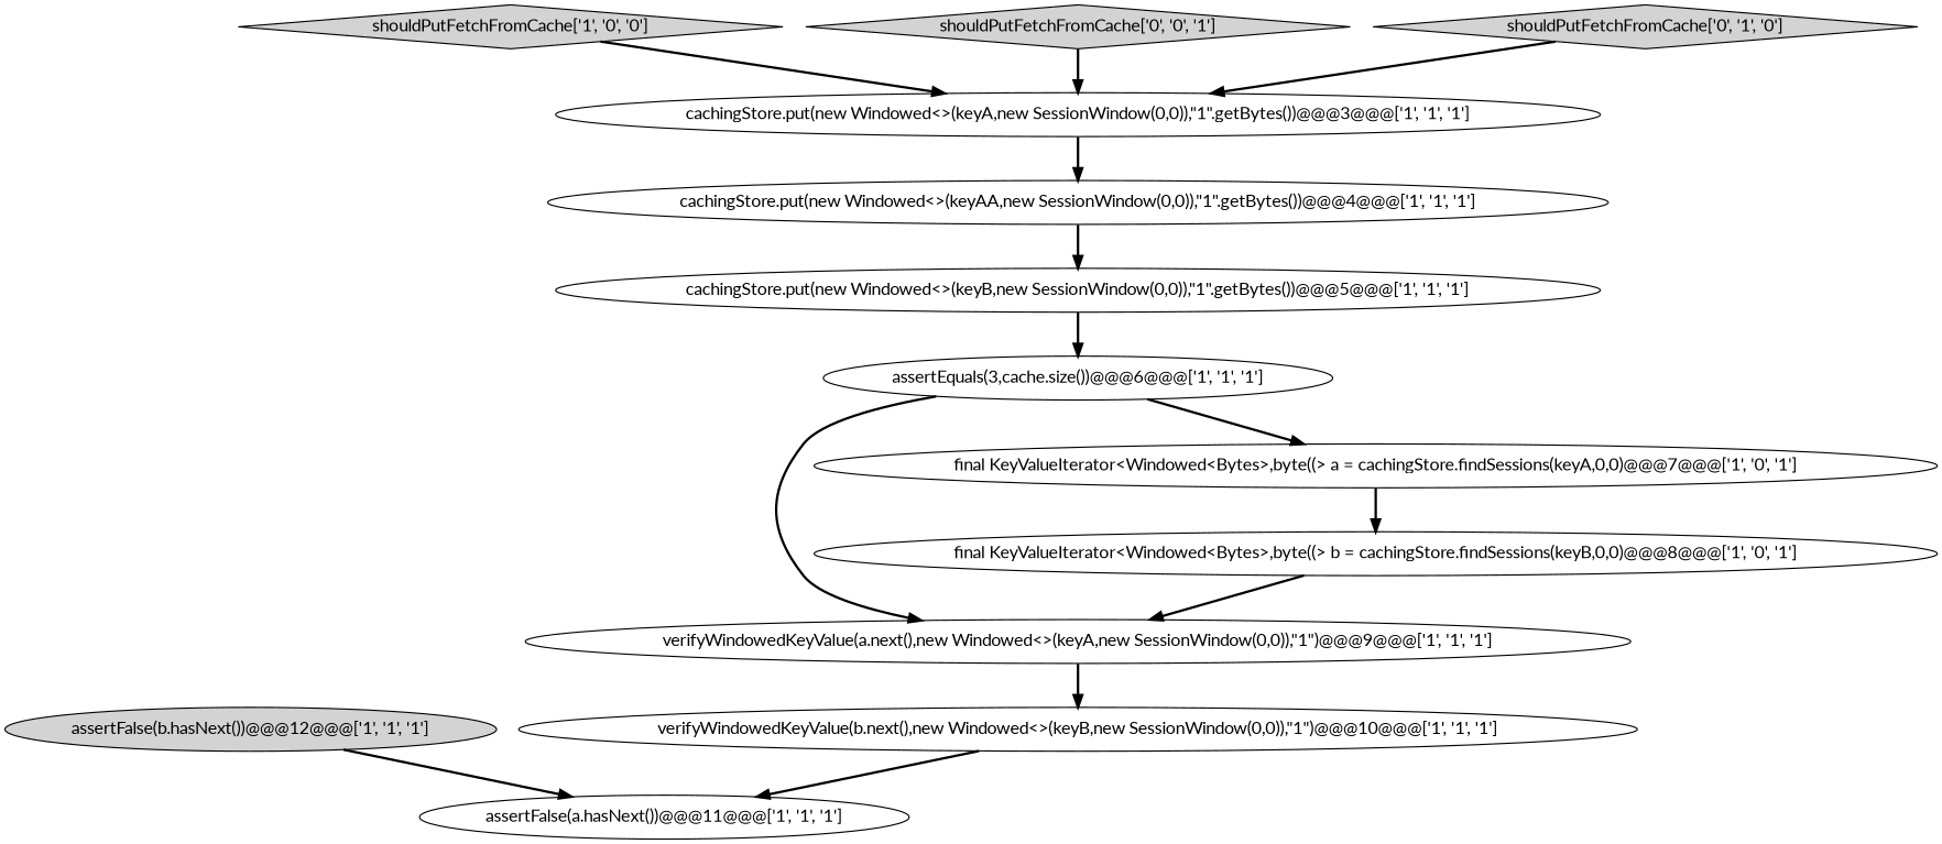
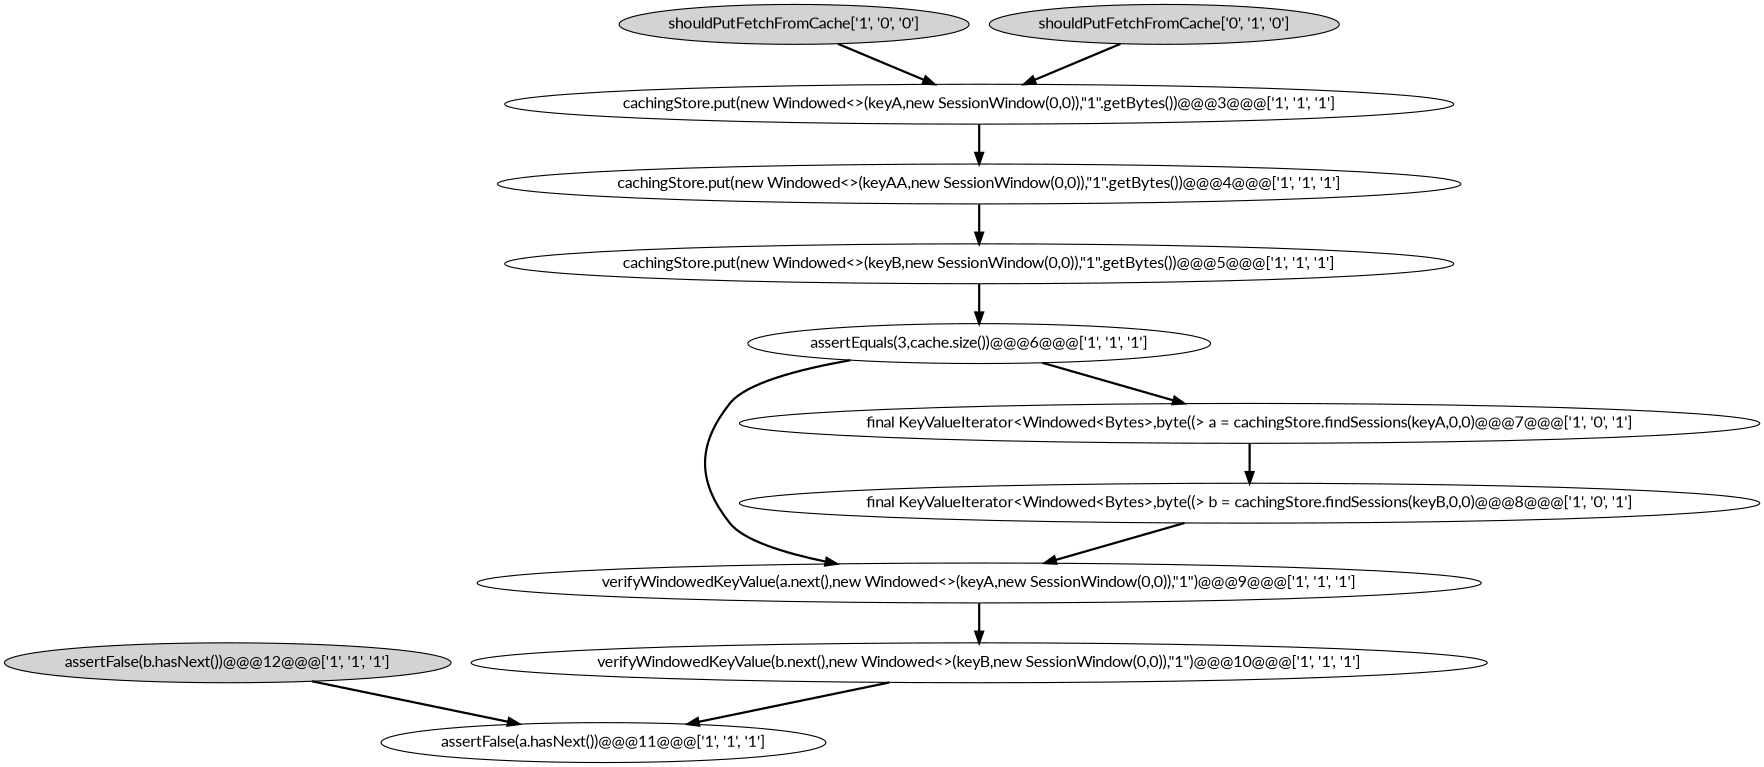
  digraph {
    fontname=Lato
    node [fillcolor=white fontname=Lato shape=ellipse style=filled]
    edge [fontname=Lato style=bold]
    n1 [label="final KeyValueIterator<Windowed<Bytes>,byte((> b = cachingStore.findSessions(keyB,0,0)@@@8@@@['1', '0', '1']"]
    n2 [label="verifyWindowedKeyValue(a.next(),new Windowed<>(keyA,new SessionWindow(0,0)),\"1\")@@@9@@@['1', '1', '1']"]
    n3 [label="verifyWindowedKeyValue(b.next(),new Windowed<>(keyB,new SessionWindow(0,0)),\"1\")@@@10@@@['1', '1', '1']"]
    n4 [label="assertFalse(a.hasNext())@@@11@@@['1', '1', '1']"]
    n5 [fillcolor=lightgray label="assertFalse(b.hasNext())@@@12@@@['1', '1', '1']"]
    n6 [label="final KeyValueIterator<Windowed<Bytes>,byte((> a = cachingStore.findSessions(keyA,0,0)@@@7@@@['1', '0', '1']"]
    n7 [label="assertEquals(3,cache.size())@@@6@@@['1', '1', '1']"]
    n8 [label="cachingStore.put(new Windowed<>(keyA,new SessionWindow(0,0)),\"1\".getBytes())@@@3@@@['1', '1', '1']"]
    n9 [label="cachingStore.put(new Windowed<>(keyAA,new SessionWindow(0,0)),\"1\".getBytes())@@@4@@@['1', '1', '1']"]
    n10 [label="cachingStore.put(new Windowed<>(keyB,new SessionWindow(0,0)),\"1\".getBytes())@@@5@@@['1', '1', '1']"]
-   n11 [fillcolor=lightgray label="shouldPutFetchFromCache['1', '0', '0']" shape=diamond]
-   n12 [fillcolor=lightgray label="shouldPutFetchFromCache['0', '0', '1']" shape=diamond]
-   n13 [fillcolor=lightgray label="shouldPutFetchFromCache['0', '1', '0']" shape=diamond]
+   n11 [fillcolor=lightgray label="shouldPutFetchFromCache['1', '0', '0']"]
+   n13 [fillcolor=lightgray label="shouldPutFetchFromCache['0', '1', '0']"]
    n1 -> n2
    n2 -> n3
    n3 -> n4
    n5 -> n4
    n6 -> n1
    n7 -> n2
    n7 -> n6
    n8 -> n9
    n9 -> n10
    n10 -> n7
    n11 -> n8
-   n12 -> n8
    n13 -> n8
  }
